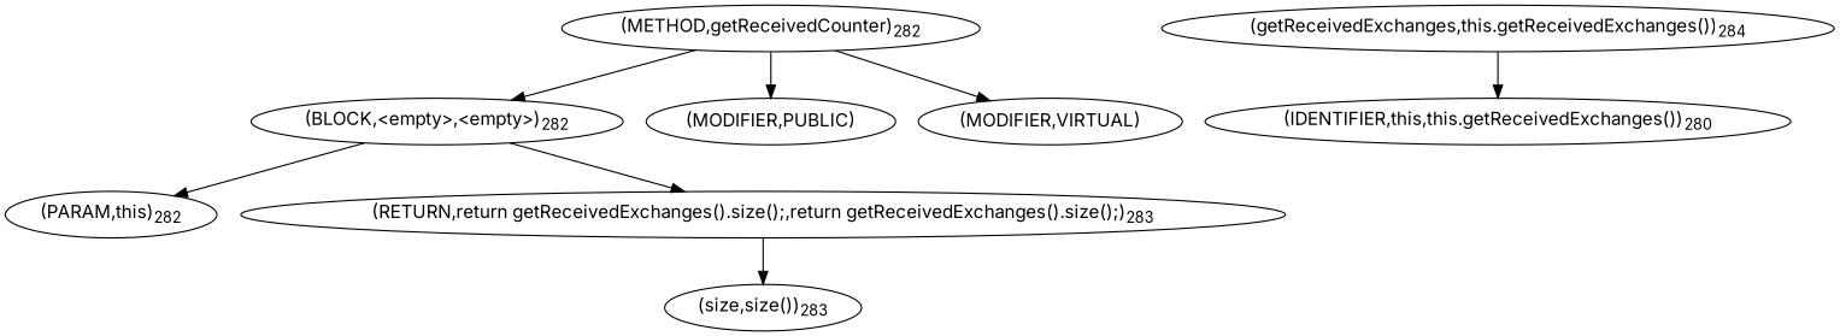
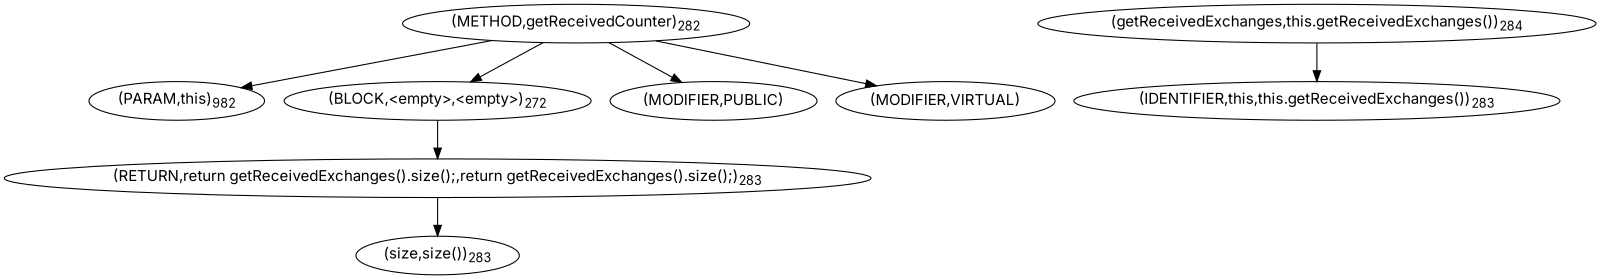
  digraph {
    fontname=Inter
    node [fontname=Inter]
    edge [fontname=Inter]
    n1 [label=<(METHOD,getReceivedCounter)<SUB>282</SUB>>]
-   n2 [label=<(PARAM,this)<SUB>282</SUB>>]
-   n3 [label=<(BLOCK,&lt;empty&gt;,&lt;empty&gt;)<SUB>282</SUB>>]
+   n2 [label=<(PARAM,this)<SUB>982</SUB>>]
+   n3 [label=<(BLOCK,&lt;empty&gt;,&lt;empty&gt;)<SUB>272</SUB>>]
    n4 [label=<(MODIFIER,PUBLIC)>]
    n5 [label=<(MODIFIER,VIRTUAL)>]
    n6 [label=<(RETURN,return getReceivedExchanges().size();,return getReceivedExchanges().size();)<SUB>283</SUB>>]
    n7 [label=<(size,size())<SUB>283</SUB>>]
    n8 [label=<(getReceivedExchanges,this.getReceivedExchanges())<SUB>284</SUB>>]
-   n9 [label=<(IDENTIFIER,this,this.getReceivedExchanges())<SUB>280</SUB>>]
-   n3 -> n2
+   n9 [label=<(IDENTIFIER,this,this.getReceivedExchanges())<SUB>283</SUB>>]
+   n1 -> n2
    n1 -> n3
    n1 -> n4
    n1 -> n5
    n3 -> n6
    n6 -> n7
    n8 -> n9
  }
